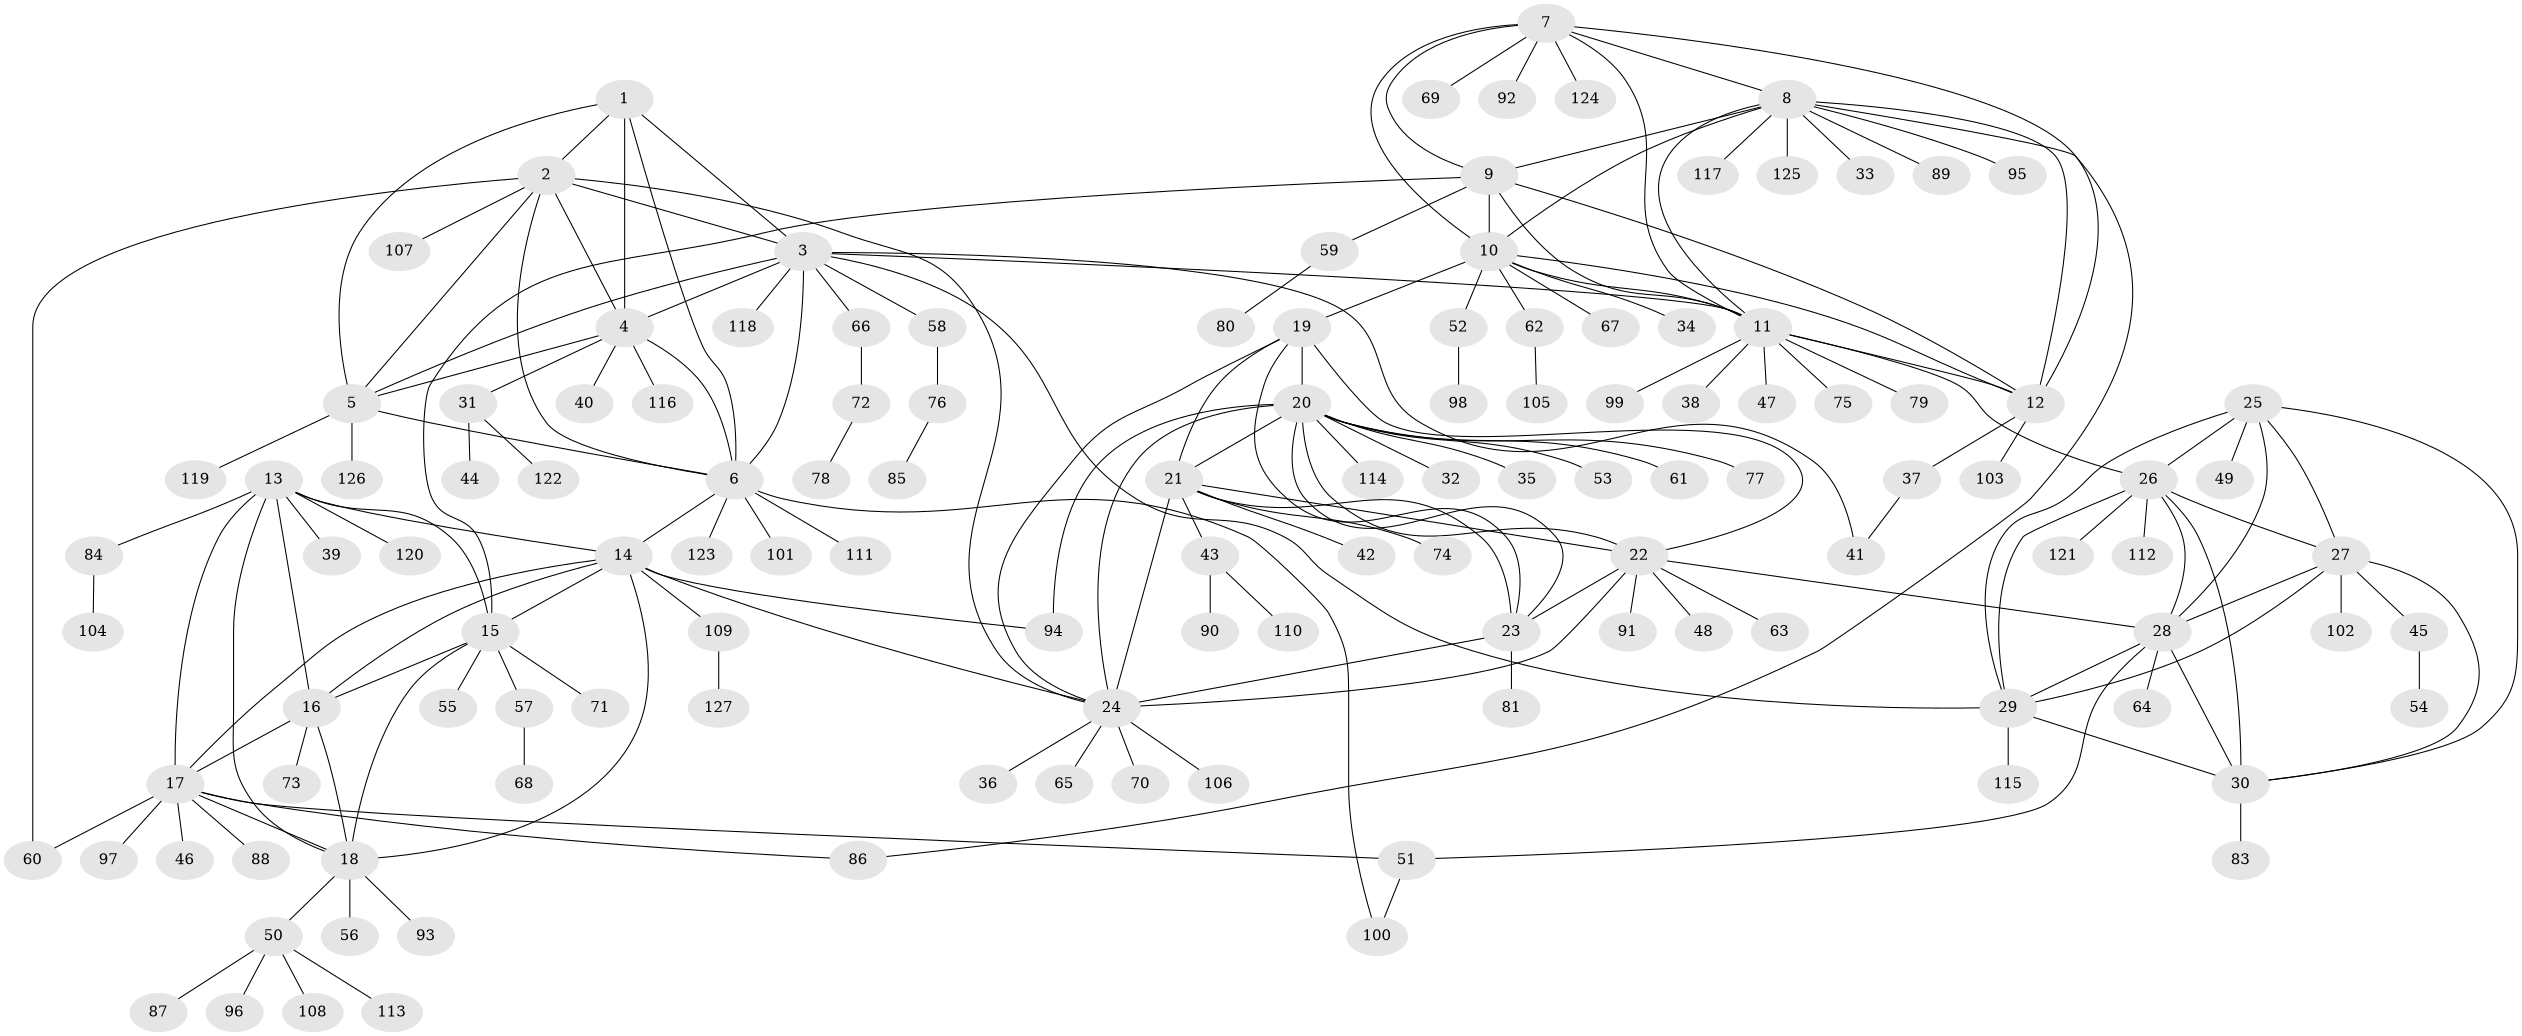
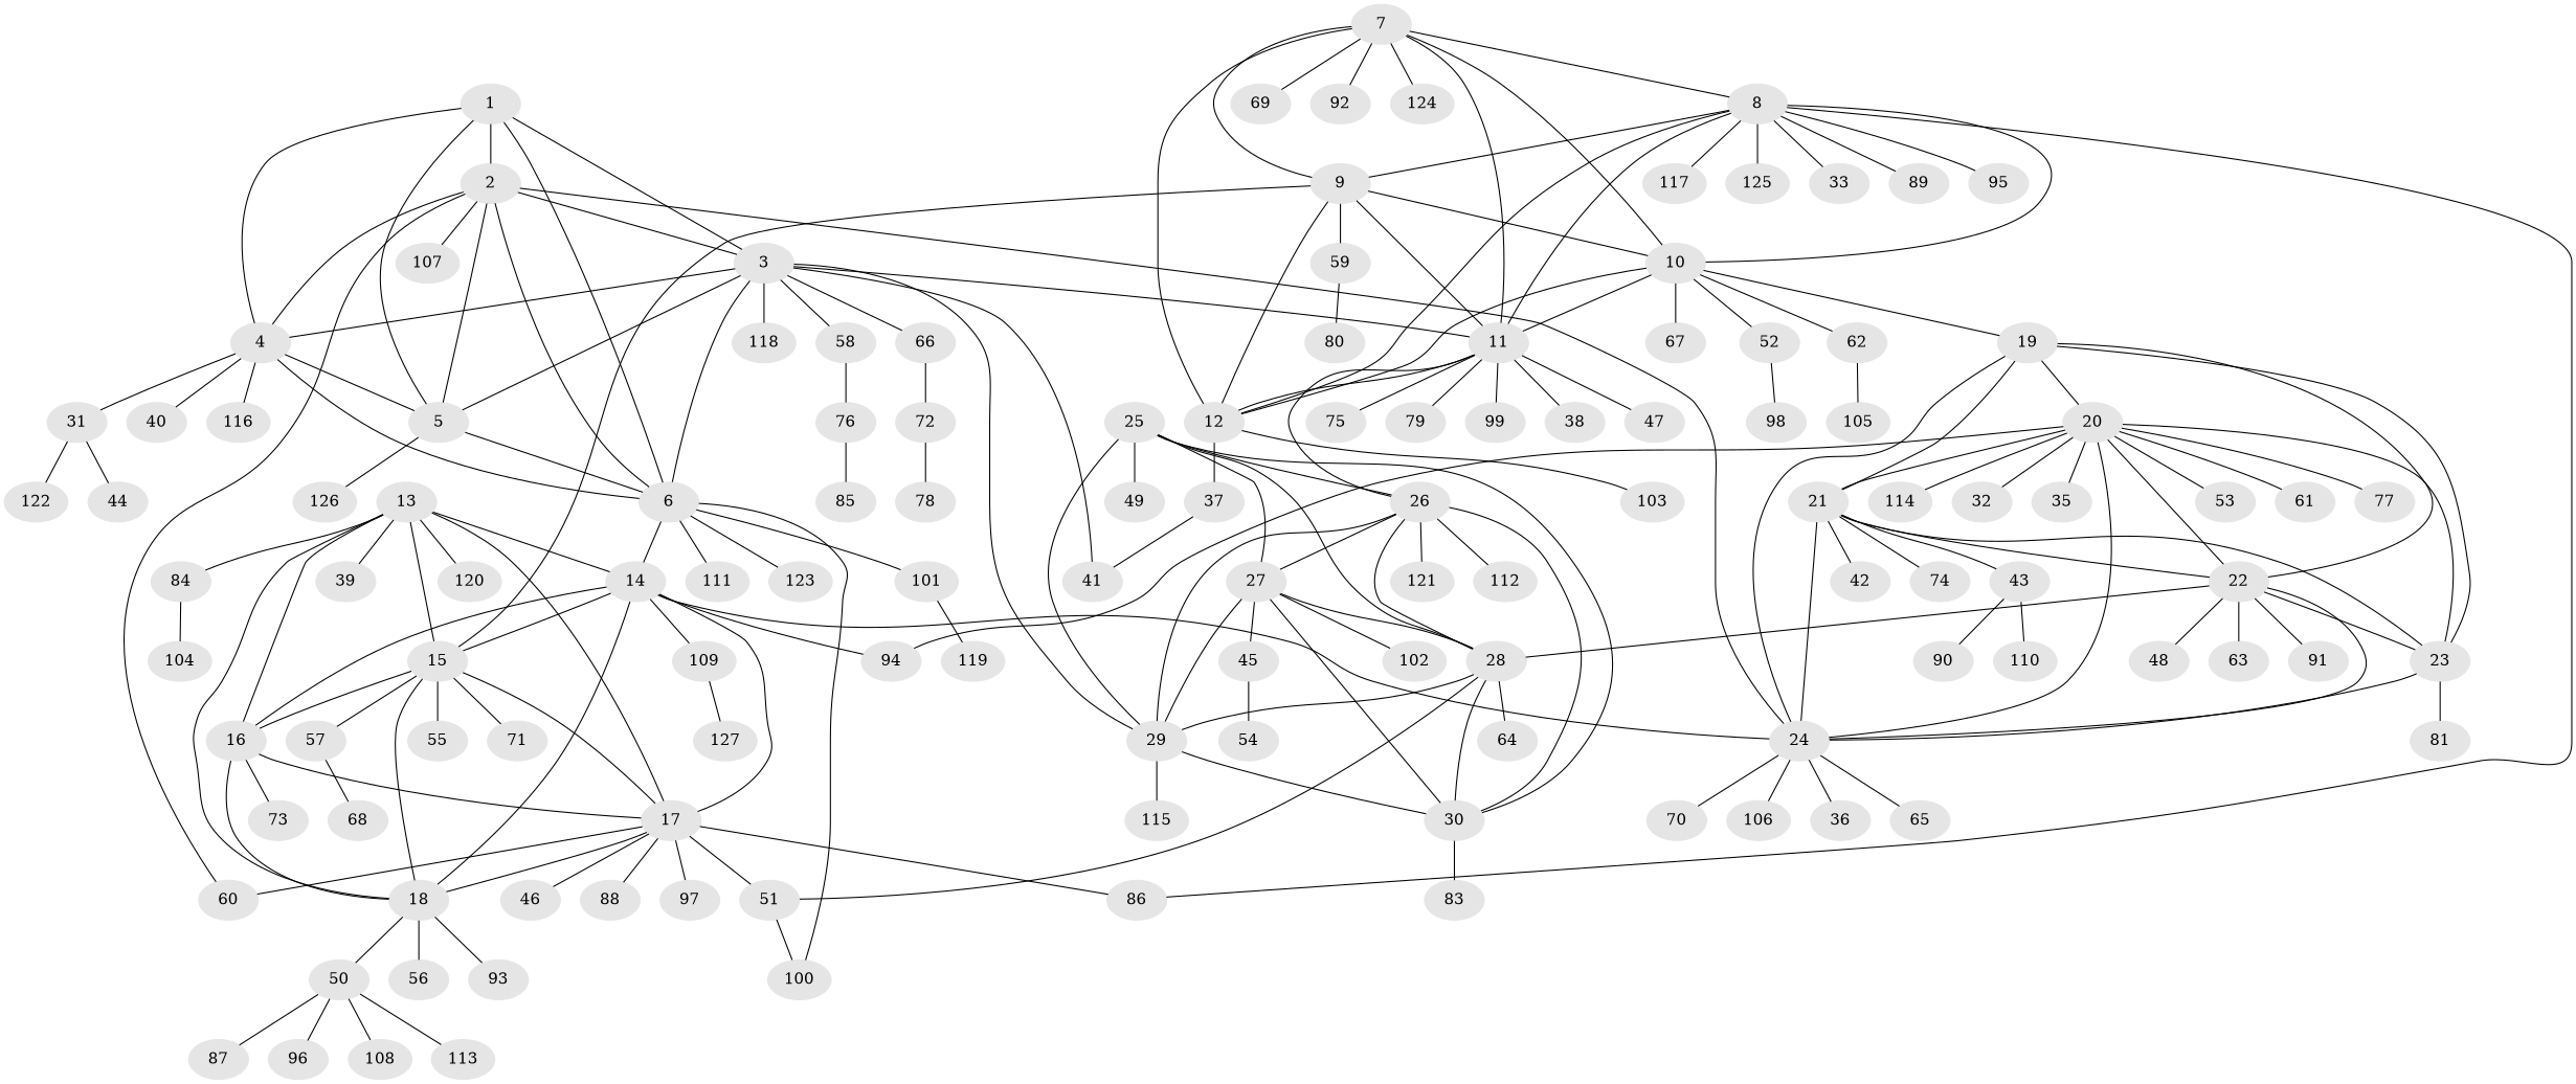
  graph {
    node [color=gray90 style=filled]
    1
    2
    3
    4
    5
    6
    24
    60
    107
    11
    29
    41
    58
    66
    118
    31
    40
    116
    119
    126
    14
    100
    101
    111
    123
    36
    65
    70
    106
    12
    26
    38
    47
    75
    79
    99
    30
    115
    76
    72
    44
    122
    15
    16
    17
    18
    94
    109
    7
    8
    9
    10
    69
    92
    124
    33
    86
    89
    95
    117
    125
    59
    19
-   34
    52
    62
    67
    37
    103
    55
    57
    71
    80
    20
    21
    22
    23
    98
    105
    28
    27
    112
    121
    13
    39
    84
    120
    73
    46
    51
    88
    97
    50
    56
    93
    104
    127
    68
    64
    87
    96
    108
    113
    32
    35
    53
    61
    77
    114
    42
    43
    74
    48
    63
    91
    81
    90
    110
    25
    49
    45
    102
    83
    54
    85
    78
    1 -- 2
    1 -- 3
    1 -- 4
    1 -- 5
    1 -- 6
    2 -- 3
    2 -- 4
    2 -- 5
    2 -- 6
    2 -- 24
    2 -- 60
    2 -- 107
    3 -- 4
    3 -- 5
    3 -- 6
    3 -- 11
    3 -- 29
    3 -- 41
    3 -- 58
    3 -- 66
    3 -- 118
    4 -- 5
    4 -- 6
    4 -- 31
    4 -- 40
    4 -- 116
    5 -- 6
-   5 -- 119
+   101 -- 119
    5 -- 126
    6 -- 14
    6 -- 100
    6 -- 101
    6 -- 111
    6 -- 123
    24 -- 36
    24 -- 65
    24 -- 70
    24 -- 106
    11 -- 12
    11 -- 26
    11 -- 38
    11 -- 47
    11 -- 75
    11 -- 79
    11 -- 99
    29 -- 30
    29 -- 115
    58 -- 76
    66 -- 72
    31 -- 44
    31 -- 122
    14 -- 24
    14 -- 15
    14 -- 16
    14 -- 17
    14 -- 18
    14 -- 94
    14 -- 109
    12 -- 37
    12 -- 103
    26 -- 29
    26 -- 30
    26 -- 28
    26 -- 27
    26 -- 112
    26 -- 121
    30 -- 83
    76 -- 85
    72 -- 78
    15 -- 16
+   15 -- 17
    15 -- 18
    15 -- 55
    15 -- 57
    15 -- 71
    16 -- 17
    16 -- 18
    16 -- 73
    17 -- 60
    17 -- 18
    17 -- 86
    17 -- 46
    17 -- 51
    17 -- 88
    17 -- 97
    18 -- 50
    18 -- 56
    18 -- 93
    109 -- 127
    7 -- 11
    7 -- 12
    7 -- 8
    7 -- 9
    7 -- 10
    7 -- 69
    7 -- 92
    7 -- 124
    8 -- 11
    8 -- 12
    8 -- 9
    8 -- 10
    8 -- 33
    8 -- 86
    8 -- 89
    8 -- 95
    8 -- 117
    8 -- 125
    9 -- 11
    9 -- 12
    9 -- 15
    9 -- 10
    9 -- 59
    10 -- 11
    10 -- 12
    10 -- 19
-   10 -- 34
    10 -- 52
    10 -- 62
    10 -- 67
    59 -- 80
    19 -- 24
    19 -- 20
    19 -- 21
    19 -- 22
    19 -- 23
    52 -- 98
    62 -- 105
    37 -- 41
    57 -- 68
    20 -- 24
    20 -- 94
    20 -- 21
    20 -- 22
    20 -- 23
    20 -- 32
    20 -- 35
    20 -- 53
    20 -- 61
    20 -- 77
    20 -- 114
    21 -- 24
    21 -- 22
    21 -- 23
    21 -- 42
    21 -- 43
    21 -- 74
    22 -- 24
    22 -- 23
    22 -- 28
    22 -- 48
    22 -- 63
    22 -- 91
    23 -- 24
    23 -- 81
    28 -- 29
    28 -- 30
    28 -- 51
    28 -- 64
    27 -- 29
    27 -- 30
    27 -- 28
    27 -- 45
    27 -- 102
    13 -- 14
    13 -- 15
    13 -- 16
    13 -- 17
    13 -- 18
    13 -- 39
    13 -- 84
    13 -- 120
    84 -- 104
    51 -- 100
    50 -- 87
    50 -- 96
    50 -- 108
    50 -- 113
    43 -- 90
    43 -- 110
    25 -- 29
    25 -- 26
    25 -- 30
    25 -- 28
    25 -- 27
    25 -- 49
    45 -- 54
  }
